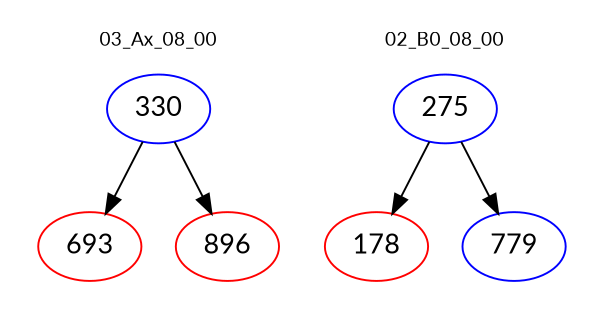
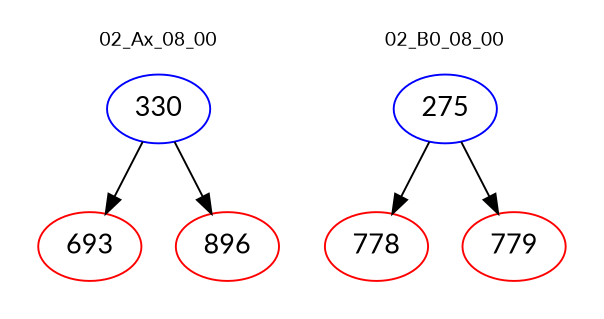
  digraph {
    fontname=Lato
    node [color=red fontname=Lato]
    edge [color=black fontname=Lato]
    n1 [color=blue label=330]
    n2 [label=693]
    n3 [label=896]
    n4 [color=blue label=275]
-   n5 [label=178]
-   n6 [color=blue label=779]
+   n5 [label=778]
+   n6 [label=779]
    subgraph cluster_1 {
      color=white
      fontsize=10
-     label="03_Ax_08_00"
+     label="02_Ax_08_00"
      n1
      n2
      n3
    }
    subgraph cluster_2 {
      color=white
      fontsize=10
      label="02_B0_08_00"
      n4
      n5
      n6
    }
    n1 -> n2
    n1 -> n3
    n4 -> n5
    n4 -> n6
  }
